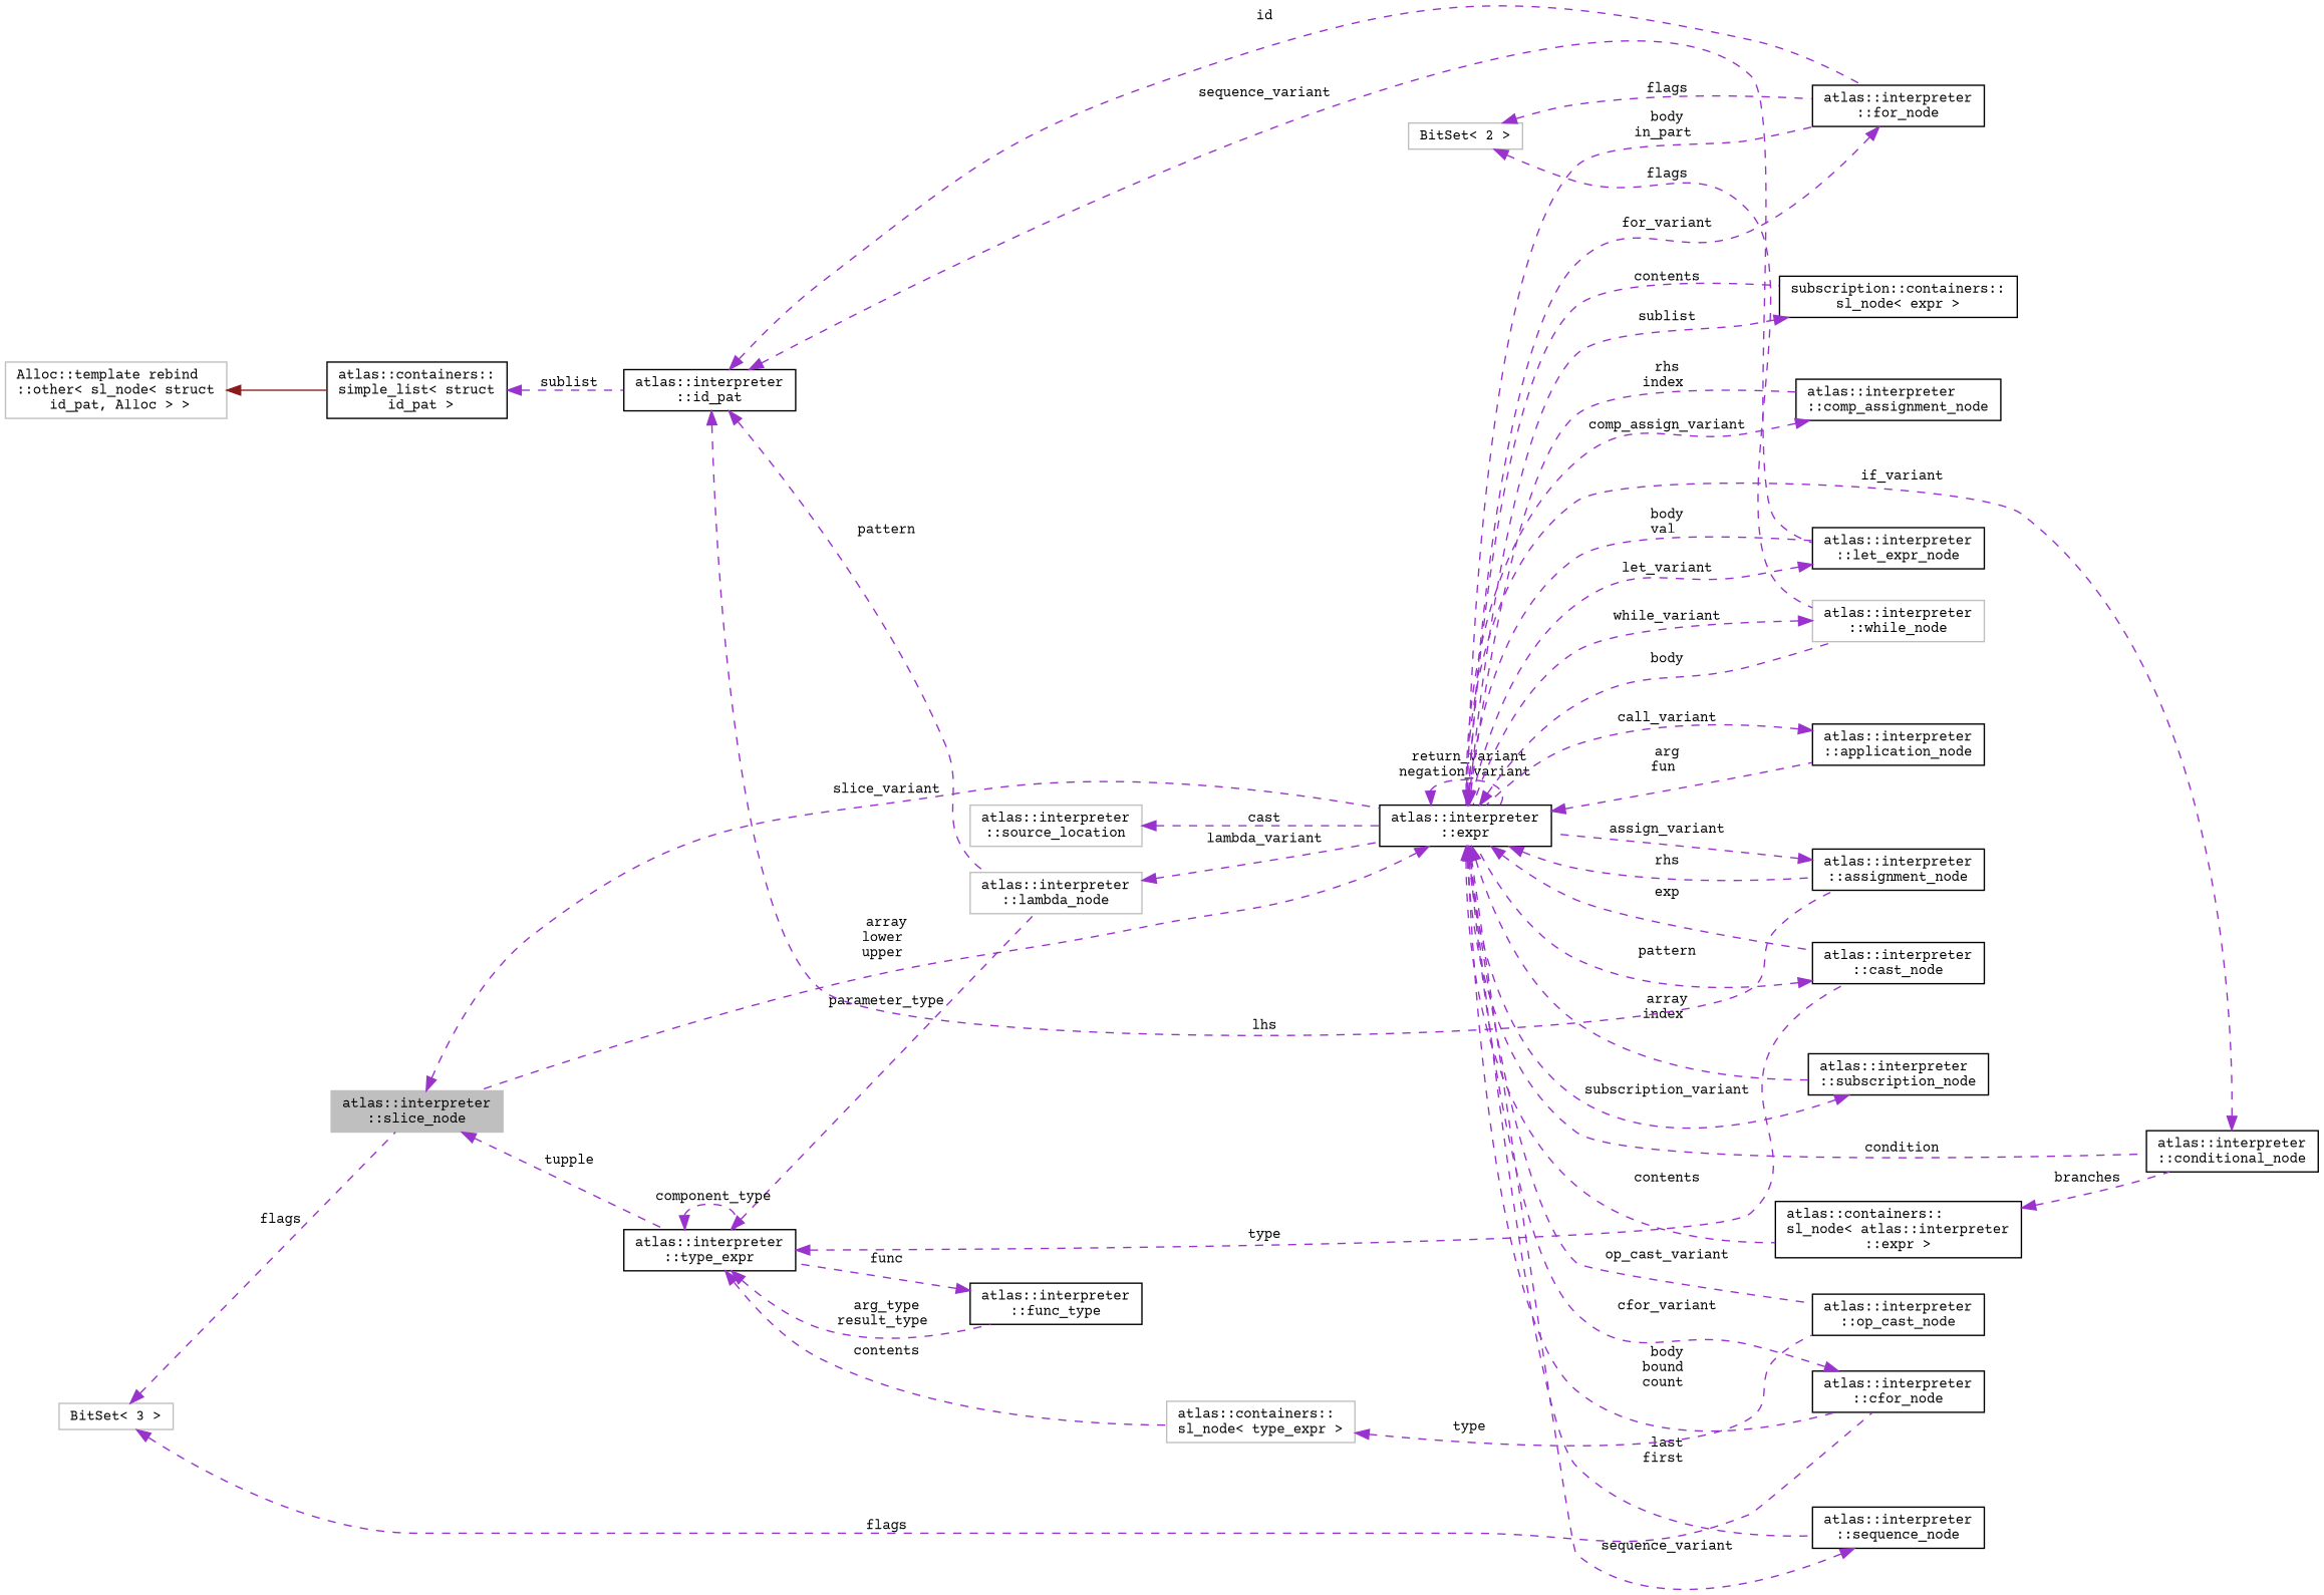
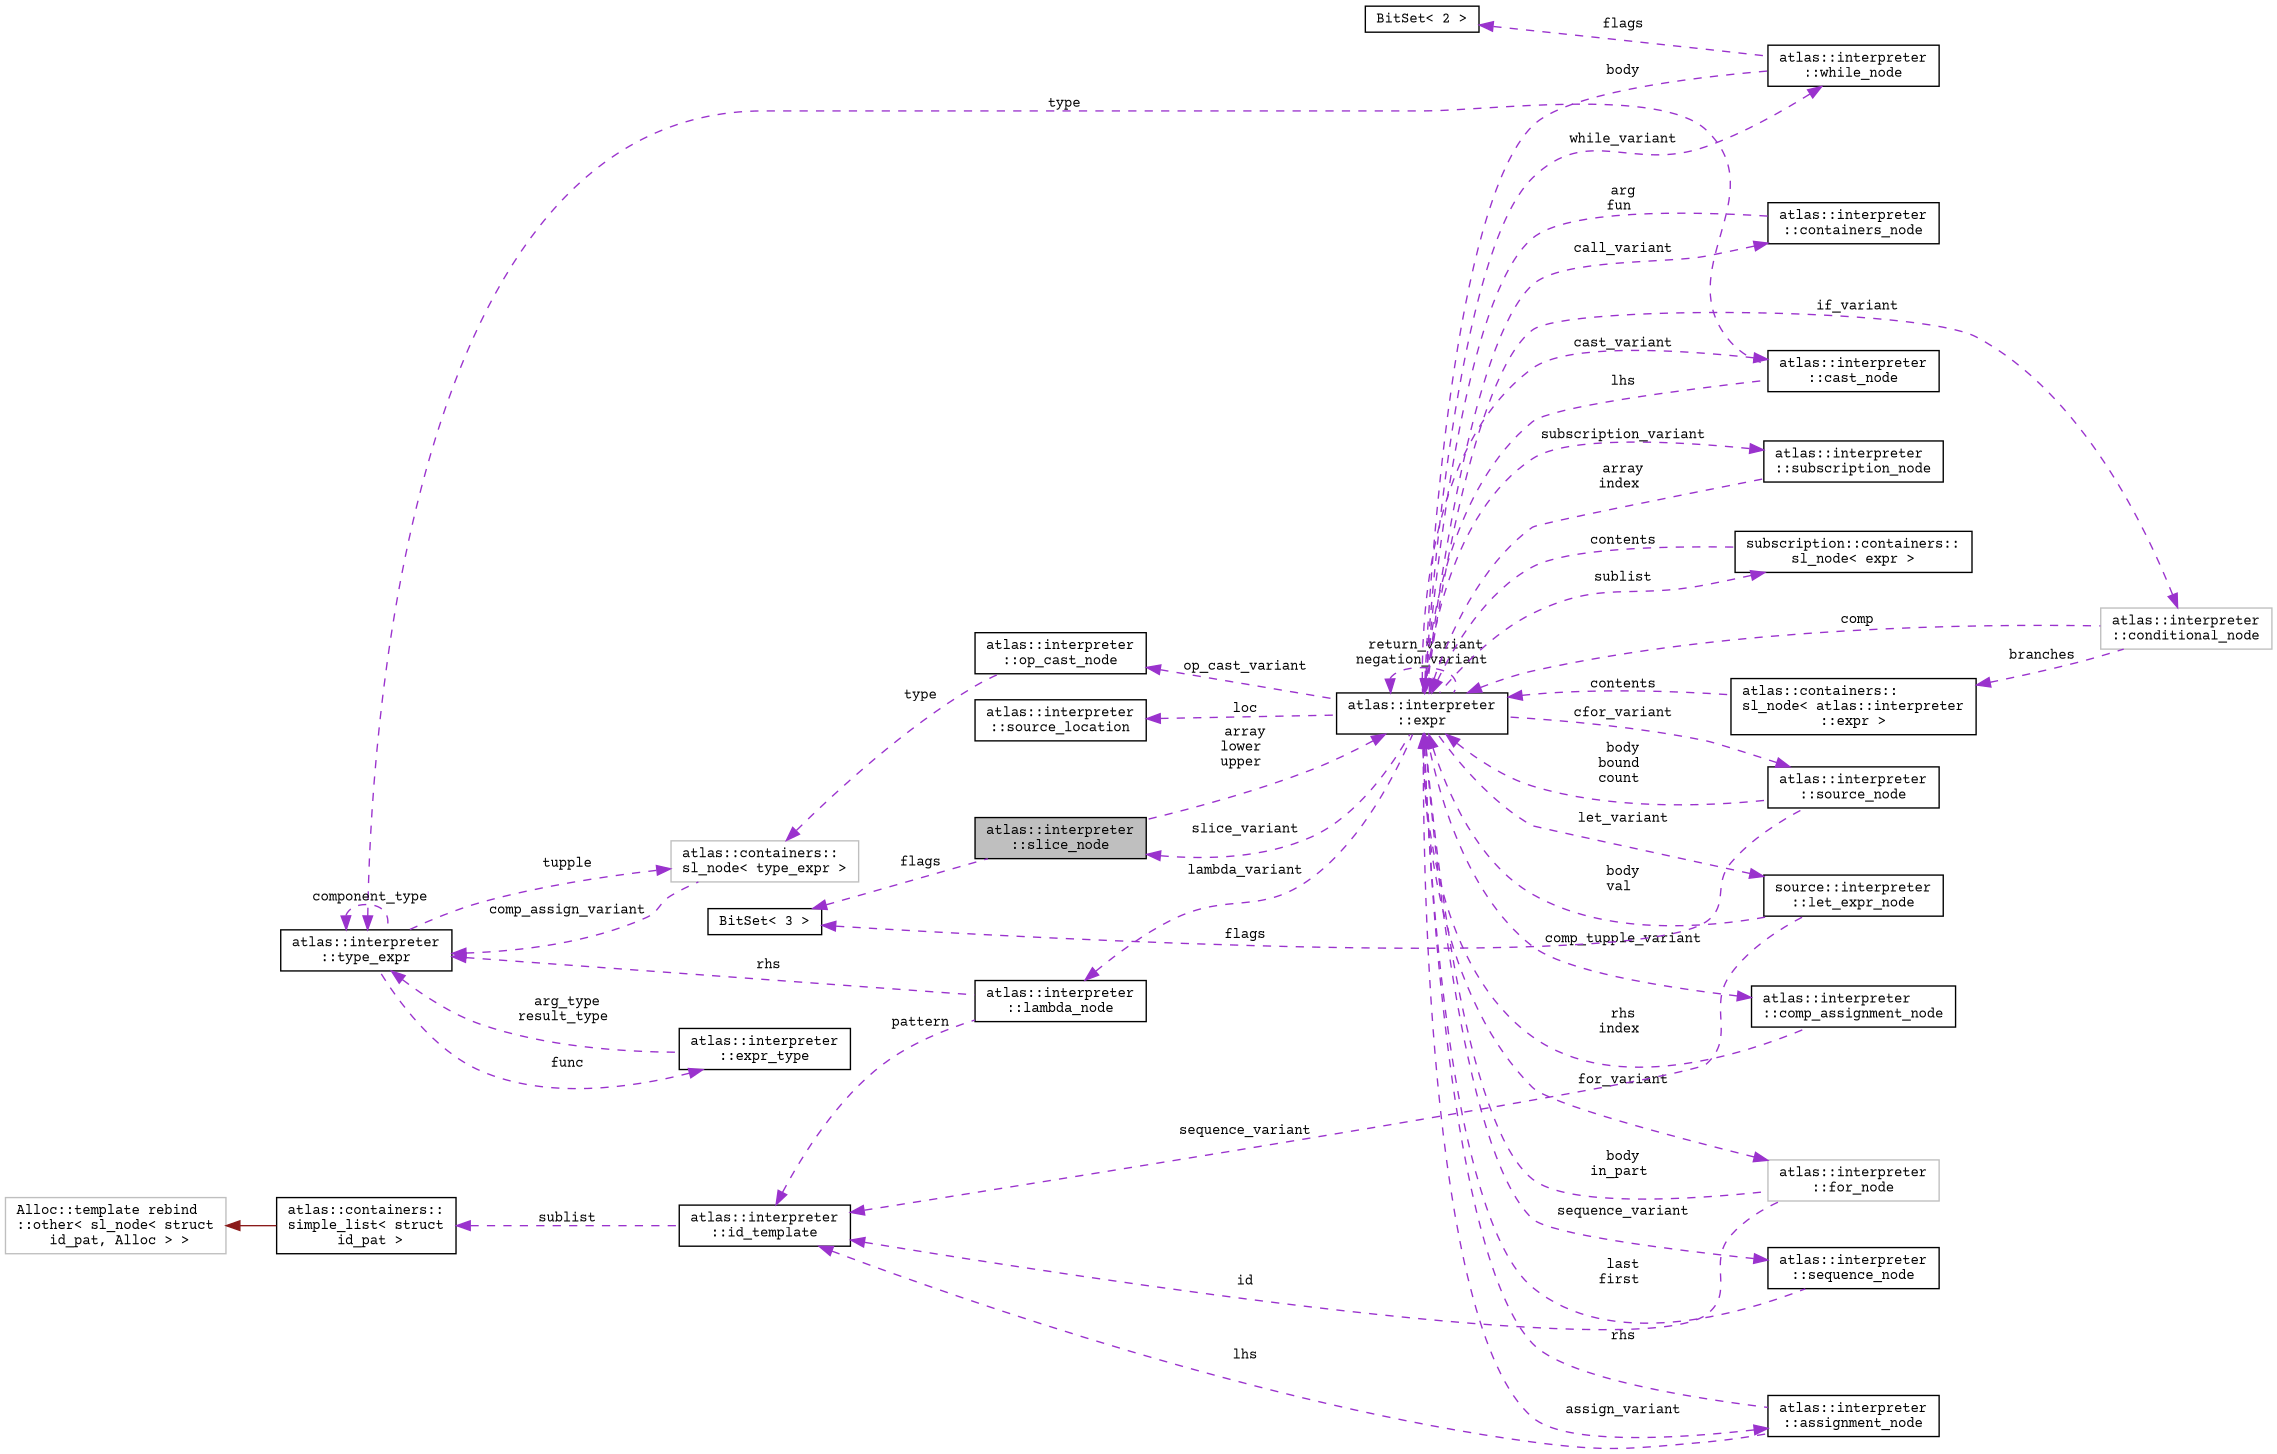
  digraph {
    fontname="Courier Prime"
    rankdir=LR
    node [color=black fillcolor=white fontname="Courier Prime" fontsize=10 shape=record style=filled]
    edge [color=darkorchid3 dir=back fontname="Courier Prime" fontsize=10 labelfontname=Helvetica labelfontsize=10 style=dashed]
-   n1 [color=grey75 fillcolor=grey75 fontcolor=black height=0.2 label="atlas::interpreter\l::slice_node" width=0.4]
+   n1 [fillcolor=grey75 fontcolor=black height=0.2 label="atlas::interpreter\l::slice_node" width=0.4]
    n2 [height=0.2 label="atlas::interpreter\l::expr" width=0.4]
    n3 [height=0.2 label="atlas::interpreter\l::cast_node" width=0.4]
    n4 [height=0.2 label="atlas::interpreter\l::subscription_node" width=0.4]
-   n5 [height=0.2 label="atlas::interpreter\l::let_expr_node" width=0.4]
-   n6 [height=0.2 label="atlas::interpreter\l::cfor_node" width=0.4]
-   n7 [height=0.2 label="atlas::interpreter\l::for_node" width=0.4]
-   n8 [height=0.2 label="atlas::interpreter\l::conditional_node" width=0.4]
+   n5 [height=0.2 label="source::interpreter\l::let_expr_node" width=0.4]
+   n6 [height=0.2 label="atlas::interpreter\l::source_node" width=0.4]
+   n7 [color=grey75 height=0.2 label="atlas::interpreter\l::for_node" width=0.4]
+   n8 [color=grey75 height=0.2 label="atlas::interpreter\l::conditional_node" width=0.4]
    n9 [height=0.2 label="atlas::containers::\lsl_node\< atlas::interpreter\l::expr \>" width=0.4]
    n10 [height=0.2 label="atlas::interpreter\l::sequence_node" width=0.4]
-   n11 [color=grey75 height=0.2 label="atlas::interpreter\l::while_node" width=0.4]
+   n11 [height=0.2 label="atlas::interpreter\l::while_node" width=0.4]
    n12 [height=0.2 label="atlas::interpreter\l::assignment_node" width=0.4]
-   n13 [height=0.2 label="atlas::interpreter\l::application_node" width=0.4]
+   n13 [height=0.2 label="atlas::interpreter\l::containers_node" width=0.4]
    n14 [height=0.2 label="subscription::containers::\lsl_node\< expr \>" width=0.4]
    n15 [height=0.2 label="atlas::interpreter\l::comp_assignment_node" width=0.4]
-   n16 [color=grey75 height=0.2 label="atlas::interpreter\l::lambda_node" width=0.4]
-   n17 [color=grey75 height=0.2 label="atlas::interpreter\l::source_location" width=0.4]
+   n16 [height=0.2 label="atlas::interpreter\l::lambda_node" width=0.4]
+   n17 [height=0.2 label="atlas::interpreter\l::source_location" width=0.4]
    n18 [height=0.2 label="atlas::interpreter\l::type_expr" width=0.4]
-   n19 [height=0.2 label="atlas::interpreter\l::func_type" width=0.4]
+   n19 [height=0.2 label="atlas::interpreter\l::expr_type" width=0.4]
    n20 [color=grey75 height=0.2 label="atlas::containers::\lsl_node\< type_expr \>" width=0.4]
    n21 [height=0.2 label="atlas::interpreter\l::op_cast_node" width=0.4]
-   n22 [height=0.2 label="atlas::interpreter\l::id_pat" width=0.4]
+   n22 [height=0.2 label="atlas::interpreter\l::id_template" width=0.4]
    n23 [height=0.2 label="atlas::containers::\lsimple_list\< struct\l id_pat \>" width=0.4]
    n24 [color=grey75 height=0.2 label="Alloc::template rebind\l::other\< sl_node\< struct\l id_pat, Alloc \> \>" width=0.4]
-   n25 [color=grey75 height=0.2 label="BitSet\< 3 \>" width=0.4]
-   n26 [color=grey75 height=0.2 label="BitSet\< 2 \>" width=0.4]
+   n25 [height=0.2 label="BitSet\< 3 \>" width=0.4]
+   n26 [height=0.2 label="BitSet\< 2 \>" width=0.4]
    n1 -> n2 [label=" slice_variant"]
    n2 -> n1 [label=" array\nlower\nupper"]
    n2 -> n2 [label=" return_variant\nnegation_variant"]
-   n2 -> n3 [label=" exp"]
+   n2 -> n3 [label=" lhs"]
    n2 -> n4 [label=" array\nindex"]
    n2 -> n5 [label=" body\nval"]
    n2 -> n6 [label=" body\nbound\ncount"]
    n2 -> n7 [label=" body\nin_part"]
-   n2 -> n8 [label=" condition"]
+   n2 -> n8 [label=" comp"]
    n2 -> n9 [label=" contents"]
    n2 -> n10 [label=" last\nfirst"]
    n2 -> n11 [label=" body"]
    n2 -> n12 [label=" rhs"]
    n2 -> n13 [label=" arg\nfun"]
    n2 -> n14 [label=" contents"]
    n2 -> n15 [label=" rhs\nindex"]
-   n3 -> n2 [label=" pattern"]
+   n3 -> n2 [label=" cast_variant"]
    n4 -> n2 [label=" subscription_variant"]
    n5 -> n2 [label=" let_variant"]
    n6 -> n2 [label=" cfor_variant"]
    n7 -> n2 [label=" for_variant"]
    n8 -> n2 [label=" if_variant"]
    n9 -> n8 [label=" branches"]
    n10 -> n2 [label=" sequence_variant"]
    n11 -> n2 [label=" while_variant"]
    n12 -> n2 [label=" assign_variant"]
    n13 -> n2 [label=" call_variant"]
    n14 -> n2 [label=" sublist"]
-   n15 -> n2 [label=" comp_assign_variant"]
+   n15 -> n2 [label=" comp_tupple_variant"]
    n16 -> n2 [label=" lambda_variant"]
-   n17 -> n2 [label=" cast"]
+   n17 -> n2 [label=" loc"]
    n18 -> n3 [label=" type"]
-   n18 -> n16 [label=" parameter_type"]
+   n18 -> n16 [label=" rhs"]
    n18 -> n18 [label=" component_type"]
    n18 -> n19 [label=" arg_type\nresult_type"]
-   n18 -> n20 [label=" contents"]
+   n18 -> n20 [label=" comp_assign_variant"]
    n19 -> n18 [label=" func"]
-   n1 -> n18 [label=" tupple"]
+   n20 -> n18 [label=" tupple"]
    n20 -> n21 [label=" type"]
-   n2 -> n21 [label=" op_cast_variant"]
+   n21 -> n2 [label=" op_cast_variant"]
    n22 -> n5 [label=" sequence_variant"]
    n22 -> n7 [label=" id"]
    n22 -> n12 [label=" lhs"]
    n22 -> n16 [label=" pattern"]
    n23 -> n22 [label=" sublist"]
    n24 -> n23 [color=firebrick4 style=solid]
    n25 -> n1 [label=" flags"]
    n25 -> n6 [label=" flags"]
-   n26 -> n7 [label=" flags"]
    n26 -> n11 [label=" flags"]
  }
